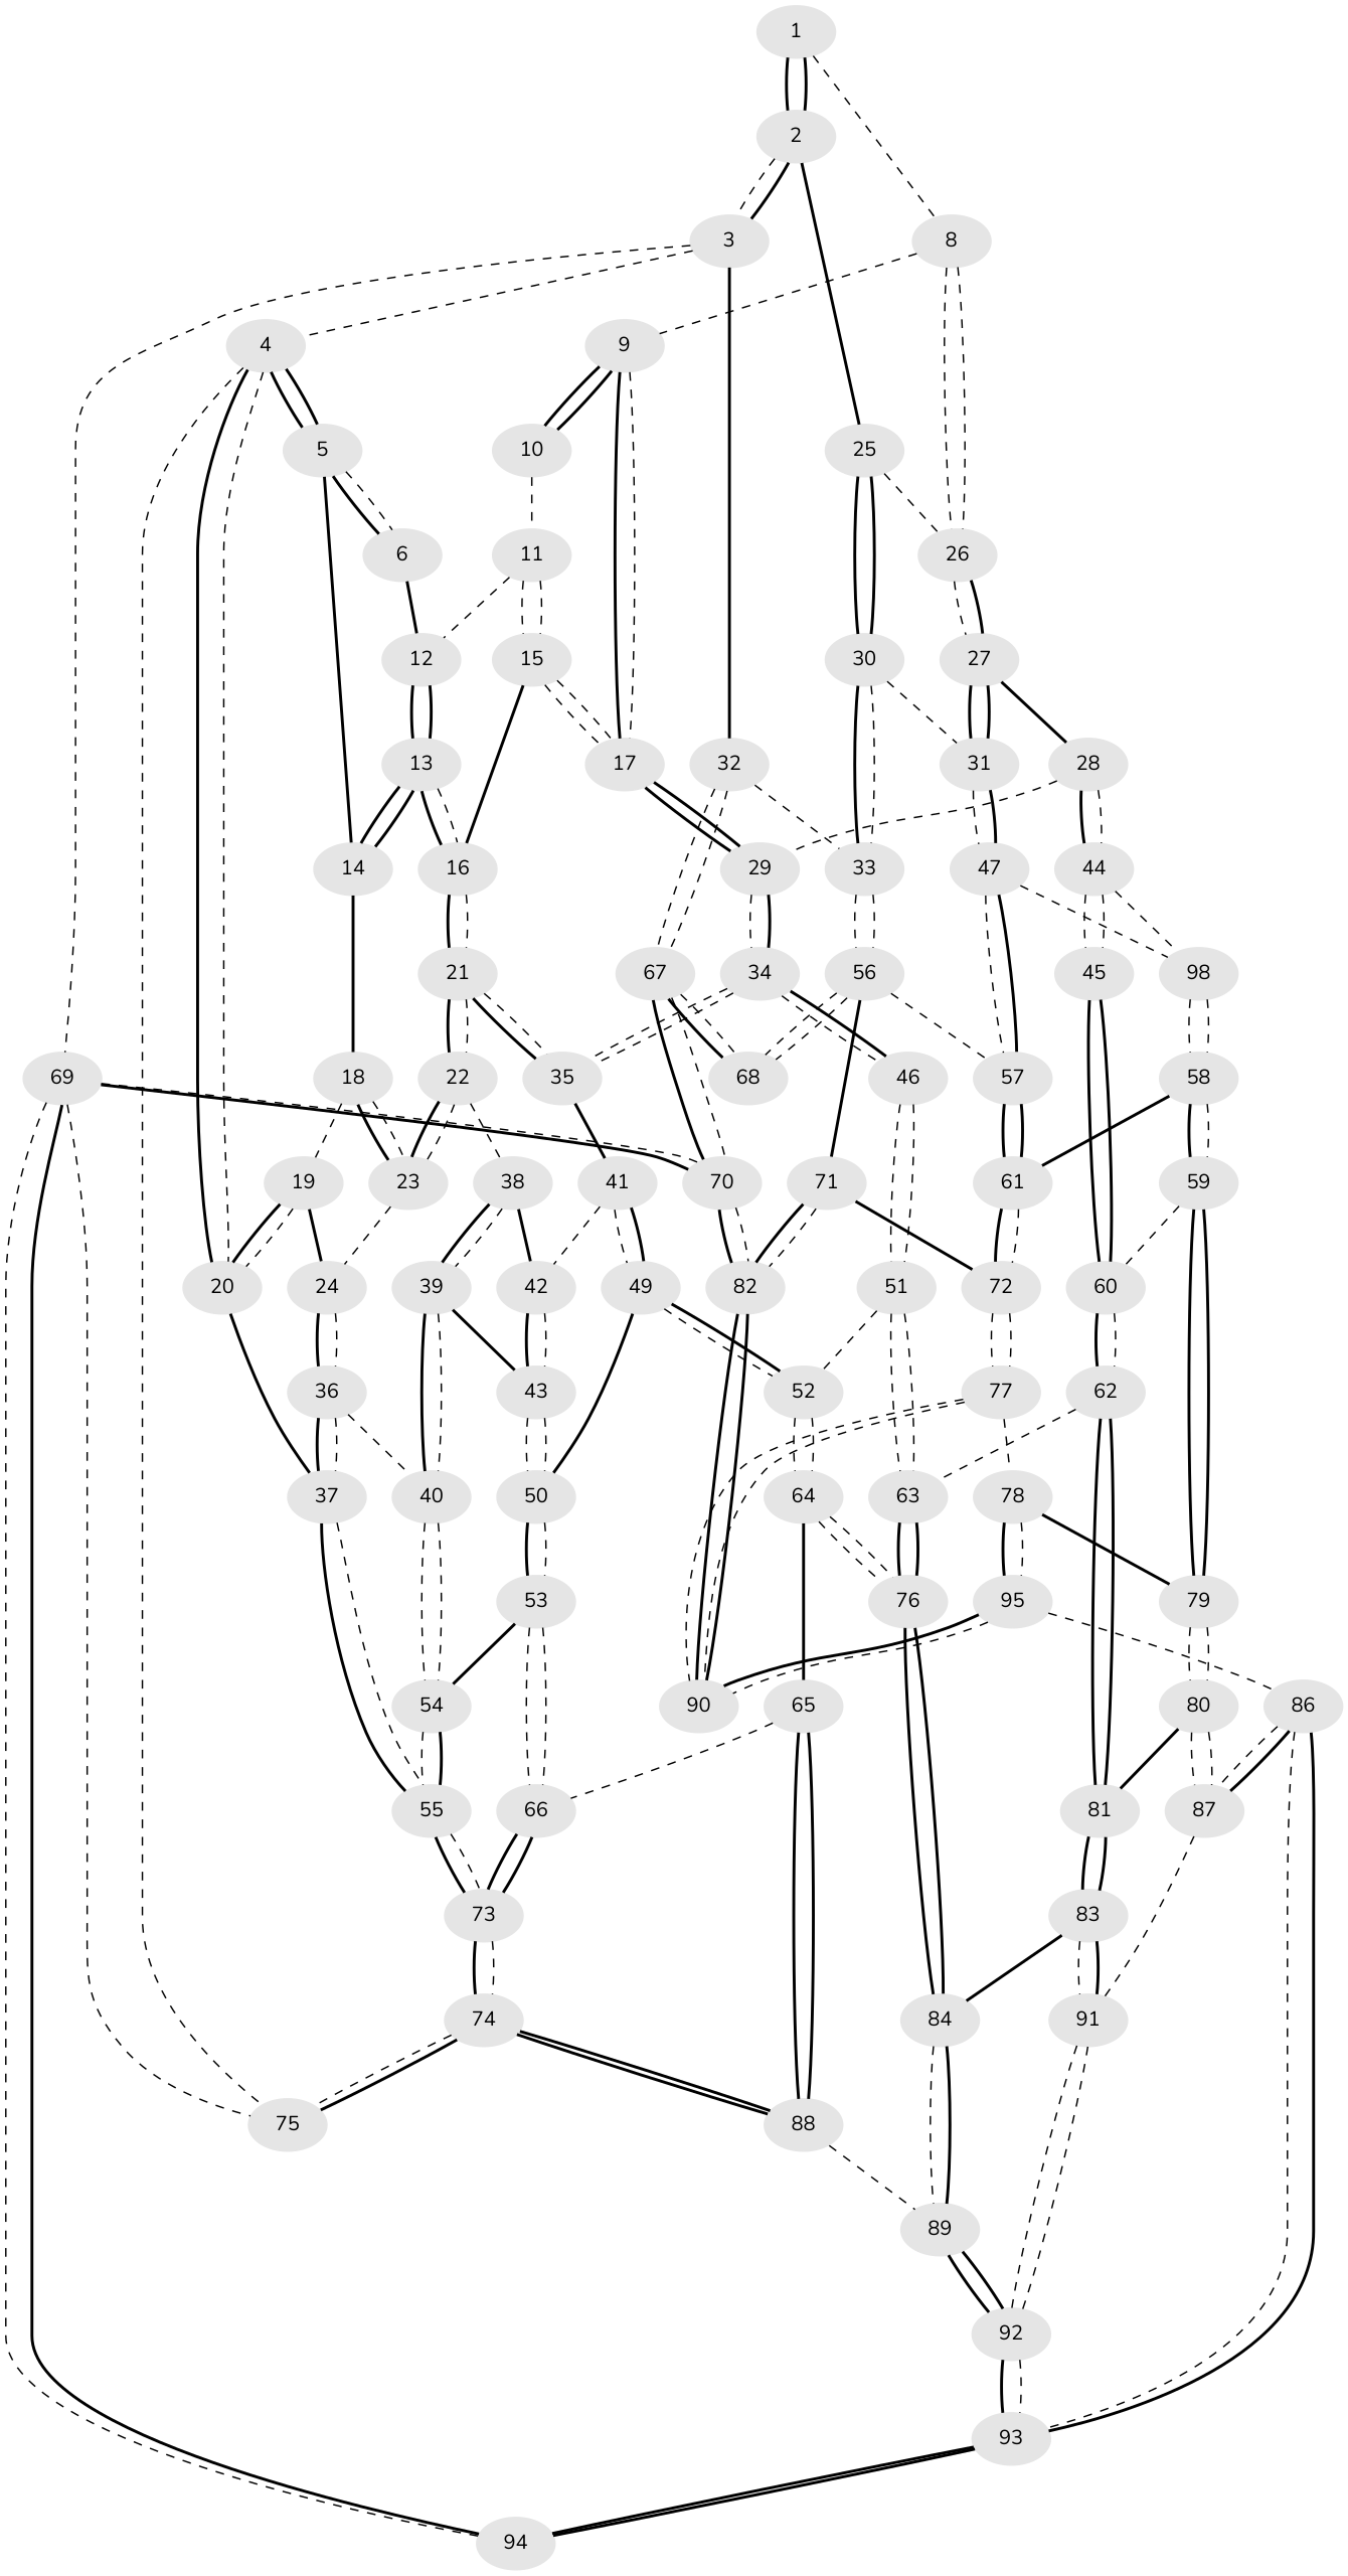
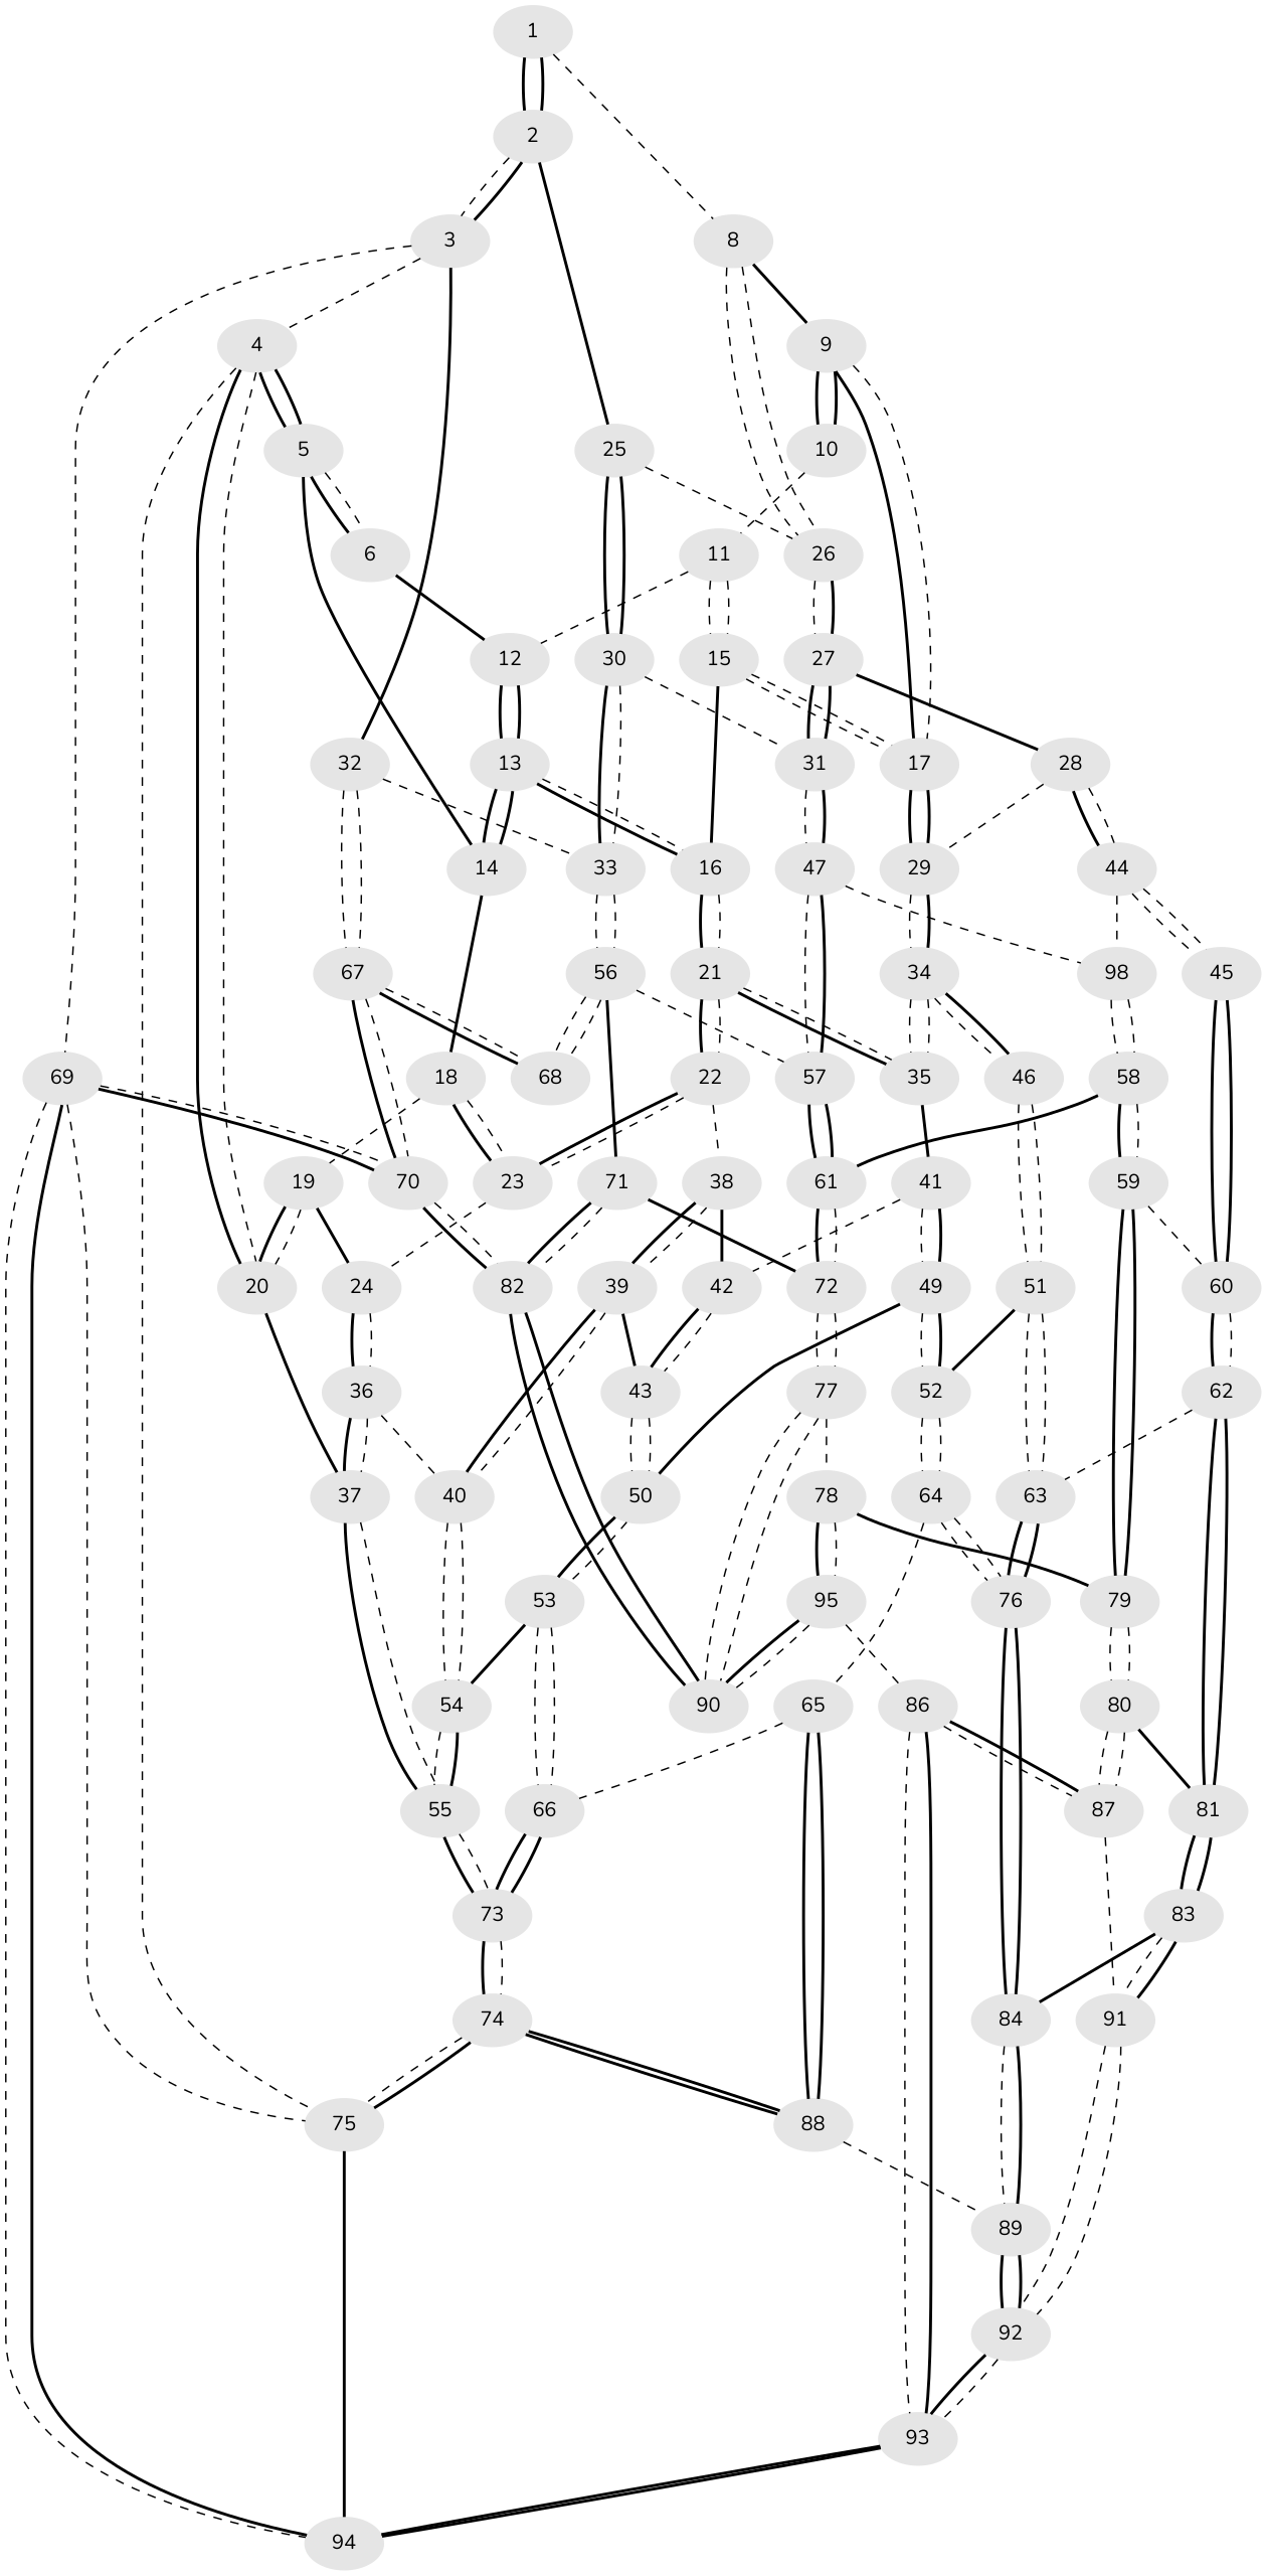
  graph {
    fontname=Nunito
    node [color=gray90 fontname=Nunito style=filled]
    edge [fontname=Nunito style=dashed]
    1
    2
    8
    3
    25
    9
    26
    4
    32
    69
    30
    5
    20
    75
    33
    67
    70
    94
    6
    14
    37
    12
    18
    13
    10
    11
    17
    27
    29
    15
    16
    21
    19
    23
    22
    35
    34
    24
    36
    55
    38
    41
    39
    42
    40
    31
    28
    44
    47
    45
    n51 [label=98]
    46
    56
    57
    68
    71
    51
    49
    54
    73
    43
    50
    52
    53
    60
    58
    62
    63
    61
    59
    64
    66
    76
    65
    74
    72
    79
    80
    81
    77
    83
    84
    88
    89
    82
    90
    78
    n88 [label=95]
    86
    87
    91
    92
    93
    1 -- 2 [style=bold]
    1 -- 2 [style=bold]
    1 -- 8
    2 -- 3
    2 -- 3 [style=bold]
    2 -- 25 [style=bold]
-   8 -- 9
+   8 -- 9 [style=bold]
    8 -- 26
    8 -- 26
    3 -- 4
    3 -- 32 [style=bold]
    3 -- 69
    25 -- 26
    25 -- 30 [style=bold]
    25 -- 30 [style=bold]
    9 -- 10 [style=bold]
    9 -- 10 [style=bold]
    9 -- 17 [style=bold]
    9 -- 17
    26 -- 27
    26 -- 27 [style=bold]
    4 -- 5 [style=bold]
    4 -- 5 [style=bold]
    4 -- 20 [style=bold]
    4 -- 20
    4 -- 75
    32 -- 33
    32 -- 67
    32 -- 67
    69 -- 75
    69 -- 70 [style=bold]
    69 -- 70
    69 -- 94
    69 -- 94 [style=bold]
    30 -- 33 [style=bold]
    30 -- 33
    30 -- 31
    5 -- 6 [style=bold]
    5 -- 6
    5 -- 14 [style=bold]
    20 -- 37 [style=bold]
+   75 -- 94 [style=bold]
    33 -- 56
    33 -- 56
    67 -- 70 [style=bold]
    67 -- 70
    67 -- 68 [style=bold]
    67 -- 68
    70 -- 82 [style=bold]
    70 -- 82
    6 -- 12 [style=bold]
    14 -- 18 [style=bold]
    37 -- 55 [style=bold]
    37 -- 55
    12 -- 13 [style=bold]
    12 -- 13 [style=bold]
    18 -- 19
    18 -- 23 [style=bold]
    18 -- 23
    13 -- 14 [style=bold]
    13 -- 14 [style=bold]
    13 -- 16 [style=bold]
    13 -- 16
    10 -- 11
    11 -- 12
    11 -- 15
    11 -- 15
    17 -- 29 [style=bold]
    17 -- 29 [style=bold]
    27 -- 31 [style=bold]
    27 -- 31 [style=bold]
    27 -- 28 [style=bold]
    29 -- 34
    29 -- 34 [style=bold]
    15 -- 17
    15 -- 17
    15 -- 16 [style=bold]
    16 -- 21 [style=bold]
    16 -- 21
    21 -- 22 [style=bold]
    21 -- 22
    21 -- 35 [style=bold]
    21 -- 35
    19 -- 20 [style=bold]
    19 -- 20
    19 -- 24 [style=bold]
    23 -- 24
    22 -- 23 [style=bold]
    22 -- 23
    22 -- 38
    35 -- 41 [style=bold]
    34 -- 35
    34 -- 35
    34 -- 46
    34 -- 46 [style=bold]
    24 -- 36 [style=bold]
    24 -- 36
    36 -- 37 [style=bold]
    36 -- 37
    36 -- 40
    55 -- 73 [style=bold]
    55 -- 73
    38 -- 39 [style=bold]
    38 -- 39
    38 -- 42 [style=bold]
    41 -- 42
    41 -- 49
    41 -- 49 [style=bold]
    39 -- 40 [style=bold]
    39 -- 40
    39 -- 43 [style=bold]
    42 -- 43 [style=bold]
    42 -- 43
    40 -- 54
    40 -- 54
    31 -- 47
    31 -- 47 [style=bold]
    28 -- 29
    28 -- 44 [style=bold]
    28 -- 44
    44 -- 45
    44 -- 45
    44 -- n51
    47 -- n51
    47 -- 57
    47 -- 57 [style=bold]
    45 -- 60 [style=bold]
    45 -- 60 [style=bold]
    n51 -- 58
    n51 -- 58
    46 -- 51
    46 -- 51
    56 -- 57
    56 -- 68
    56 -- 68
    56 -- 71 [style=bold]
    57 -- 61 [style=bold]
    57 -- 61 [style=bold]
    71 -- 72 [style=bold]
    71 -- 82 [style=bold]
    71 -- 82
-   51 -- 52
+   51 -- 52 [style=bold]
    51 -- 63
    51 -- 63
    49 -- 50 [style=bold]
    49 -- 52
    49 -- 52 [style=bold]
    54 -- 55
    54 -- 55 [style=bold]
    73 -- 74 [style=bold]
    73 -- 74
    43 -- 50
    43 -- 50
    50 -- 53 [style=bold]
    50 -- 53
    52 -- 64
    52 -- 64
    53 -- 54 [style=bold]
    53 -- 66
    53 -- 66
    60 -- 62 [style=bold]
    60 -- 62
    58 -- 61 [style=bold]
    58 -- 59 [style=bold]
    58 -- 59
    62 -- 63
    62 -- 81 [style=bold]
    62 -- 81 [style=bold]
    63 -- 76 [style=bold]
    63 -- 76 [style=bold]
    61 -- 72 [style=bold]
    61 -- 72
    59 -- 60
    59 -- 79 [style=bold]
    59 -- 79 [style=bold]
    64 -- 76
    64 -- 76
-   64 -- 65 [style=bold]
+   64 -- 65
    66 -- 73 [style=bold]
    66 -- 73 [style=bold]
    76 -- 84 [style=bold]
    76 -- 84 [style=bold]
    65 -- 66
    65 -- 88 [style=bold]
    65 -- 88 [style=bold]
    74 -- 75
    74 -- 75 [style=bold]
    74 -- 88 [style=bold]
    74 -- 88 [style=bold]
    72 -- 77
    72 -- 77
    79 -- 80
    79 -- 80
    80 -- 81 [style=bold]
    80 -- 87
    80 -- 87
    81 -- 83 [style=bold]
    81 -- 83 [style=bold]
    77 -- 90
    77 -- 90
    77 -- 78
    83 -- 84 [style=bold]
    83 -- 91
    83 -- 91 [style=bold]
    84 -- 89
    84 -- 89 [style=bold]
    88 -- 89
    89 -- 92 [style=bold]
    89 -- 92 [style=bold]
    82 -- 90 [style=bold]
    82 -- 90 [style=bold]
    78 -- 79 [style=bold]
    78 -- n88 [style=bold]
    78 -- n88
    n88 -- 90 [style=bold]
    n88 -- 90
    n88 -- 86
    86 -- 87
    86 -- 87 [style=bold]
    86 -- 93
    86 -- 93 [style=bold]
    87 -- 91
    91 -- 92
    91 -- 92
    92 -- 93 [style=bold]
    92 -- 93
    93 -- 94 [style=bold]
    93 -- 94 [style=bold]
  }
